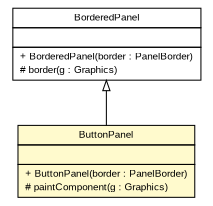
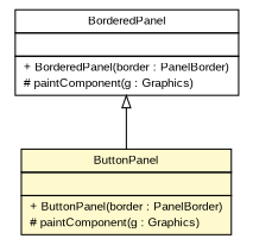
  digraph {
    nodesep=0.25
    ranksep=0.5
    node [fontcolor=black fontname=arial fontsize=10.0 shape=plaintext]
    n1 [label=<<table title="com.github.tilastokeskus.matertis.ui.ButtonPanel" border="0" cellborder="1" cellspacing="0" cellpadding="2" port="p" bgcolor="lemonChiffon" href="./ButtonPanel.html"> 		<tr><td><table border="0" cellspacing="0" cellpadding="1"> <tr><td align="center" balign="center"> ButtonPanel </td></tr> 		</table></td></tr> 		<tr><td><table border="0" cellspacing="0" cellpadding="1"> <tr><td align="left" balign="left">  </td></tr> 		</table></td></tr> 		<tr><td><table border="0" cellspacing="0" cellpadding="1"> <tr><td align="left" balign="left"> + ButtonPanel(border : PanelBorder) </td></tr> <tr><td align="left" balign="left"> # paintComponent(g : Graphics) </td></tr> 		</table></td></tr> 		</table>>]
-   n2 [label=<<table title="com.github.tilastokeskus.matertis.ui.BorderedPanel" border="0" cellborder="1" cellspacing="0" cellpadding="2" port="p" href="./BorderedPanel.html"> 		<tr><td><table border="0" cellspacing="0" cellpadding="1"> <tr><td align="center" balign="center"> BorderedPanel </td></tr> 		</table></td></tr> 		<tr><td><table border="0" cellspacing="0" cellpadding="1"> <tr><td align="left" balign="left">  </td></tr> 		</table></td></tr> 		<tr><td><table border="0" cellspacing="0" cellpadding="1"> <tr><td align="left" balign="left"> + BorderedPanel(border : PanelBorder) </td></tr> <tr><td align="left" balign="left"> # border(g : Graphics) </td></tr> 		</table></td></tr> 		</table>>]
+   n2 [label=<<table title="com.github.tilastokeskus.matertis.ui.BorderedPanel" border="0" cellborder="1" cellspacing="0" cellpadding="2" port="p" href="./BorderedPanel.html"> 		<tr><td><table border="0" cellspacing="0" cellpadding="1"> <tr><td align="center" balign="center"> BorderedPanel </td></tr> 		</table></td></tr> 		<tr><td><table border="0" cellspacing="0" cellpadding="1"> <tr><td align="left" balign="left">  </td></tr> 		</table></td></tr> 		<tr><td><table border="0" cellspacing="0" cellpadding="1"> <tr><td align="left" balign="left"> + BorderedPanel(border : PanelBorder) </td></tr> <tr><td align="left" balign="left"> # paintComponent(g : Graphics) </td></tr> 		</table></td></tr> 		</table>>]
    n2 -> n1 [arrowtail=empty dir=back fontname=arial fontsize=10 headport=p labelfontname=arial labelfontsize=10 tailport=p]
  }
